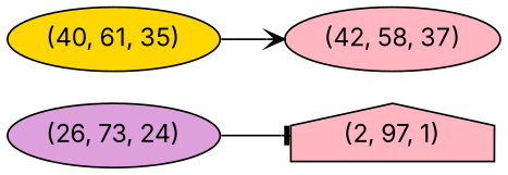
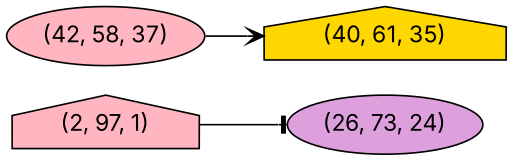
  digraph {
    fontname=Inter
    rankdir=LR
    node [fillcolor=lightpink fontname=Inter shape=ellipse style=filled]
    edge [fontname=Inter]
    "(26, 73, 24)" [fillcolor=plum]
    "(2, 97, 1)" [shape=house]
-   "(40, 61, 35)" [fillcolor=gold]
+   "(40, 61, 35)" [fillcolor=gold shape=house]
    "(42, 58, 37)"
-   "(26, 73, 24)" -> "(2, 97, 1)" [arrowhead=tee]
-   "(40, 61, 35)" -> "(42, 58, 37)" [arrowhead=vee]
+   "(2, 97, 1)" -> "(26, 73, 24)" [arrowhead=tee]
+   "(42, 58, 37)" -> "(40, 61, 35)" [arrowhead=vee]
  }
